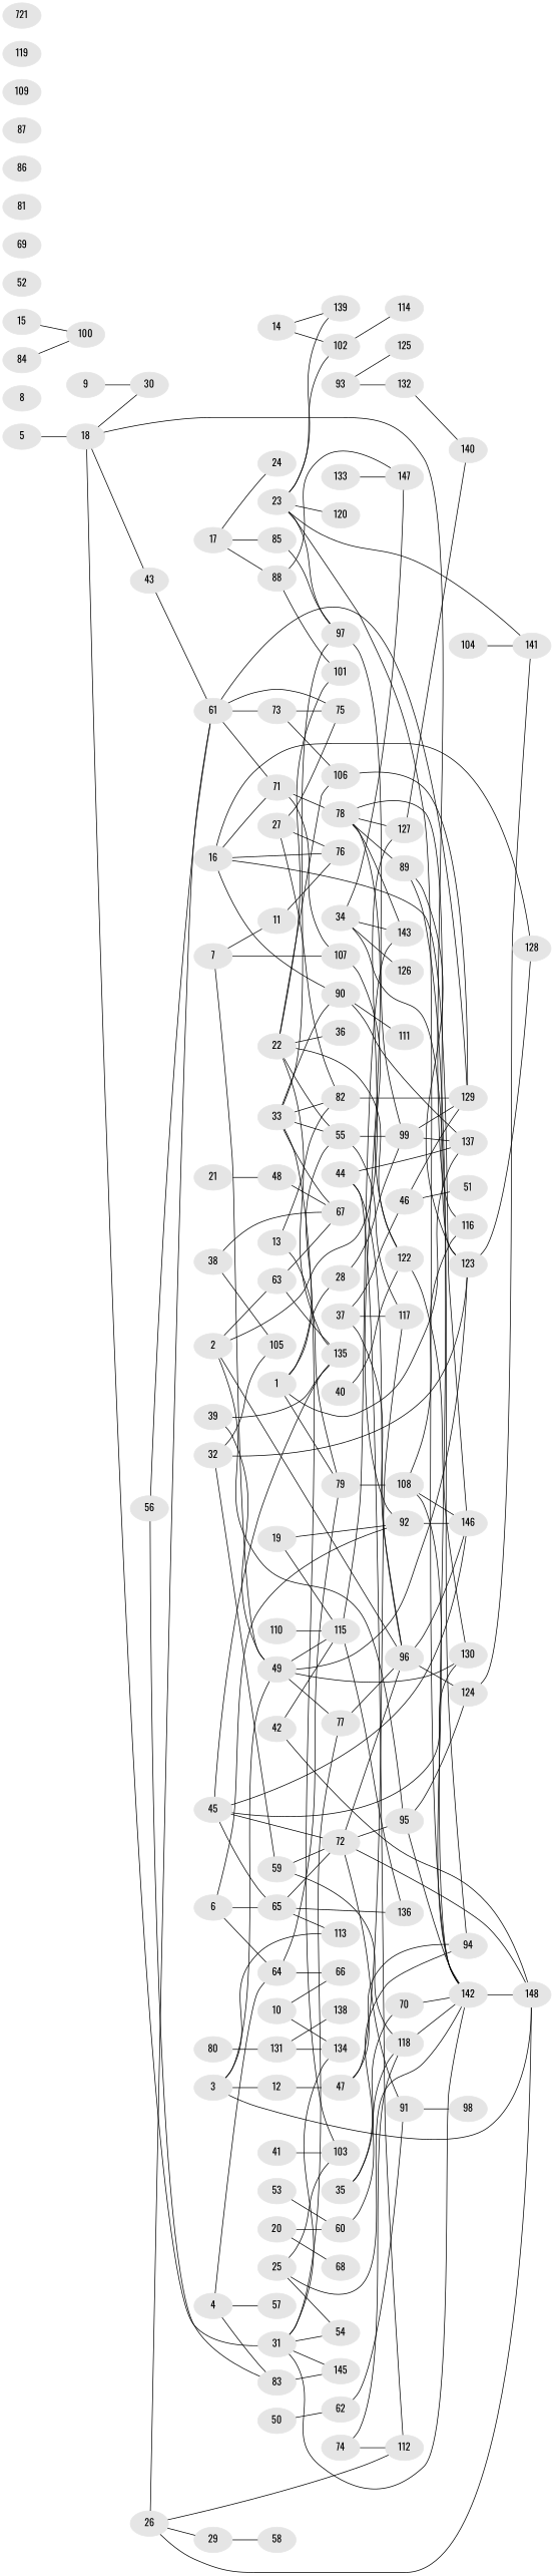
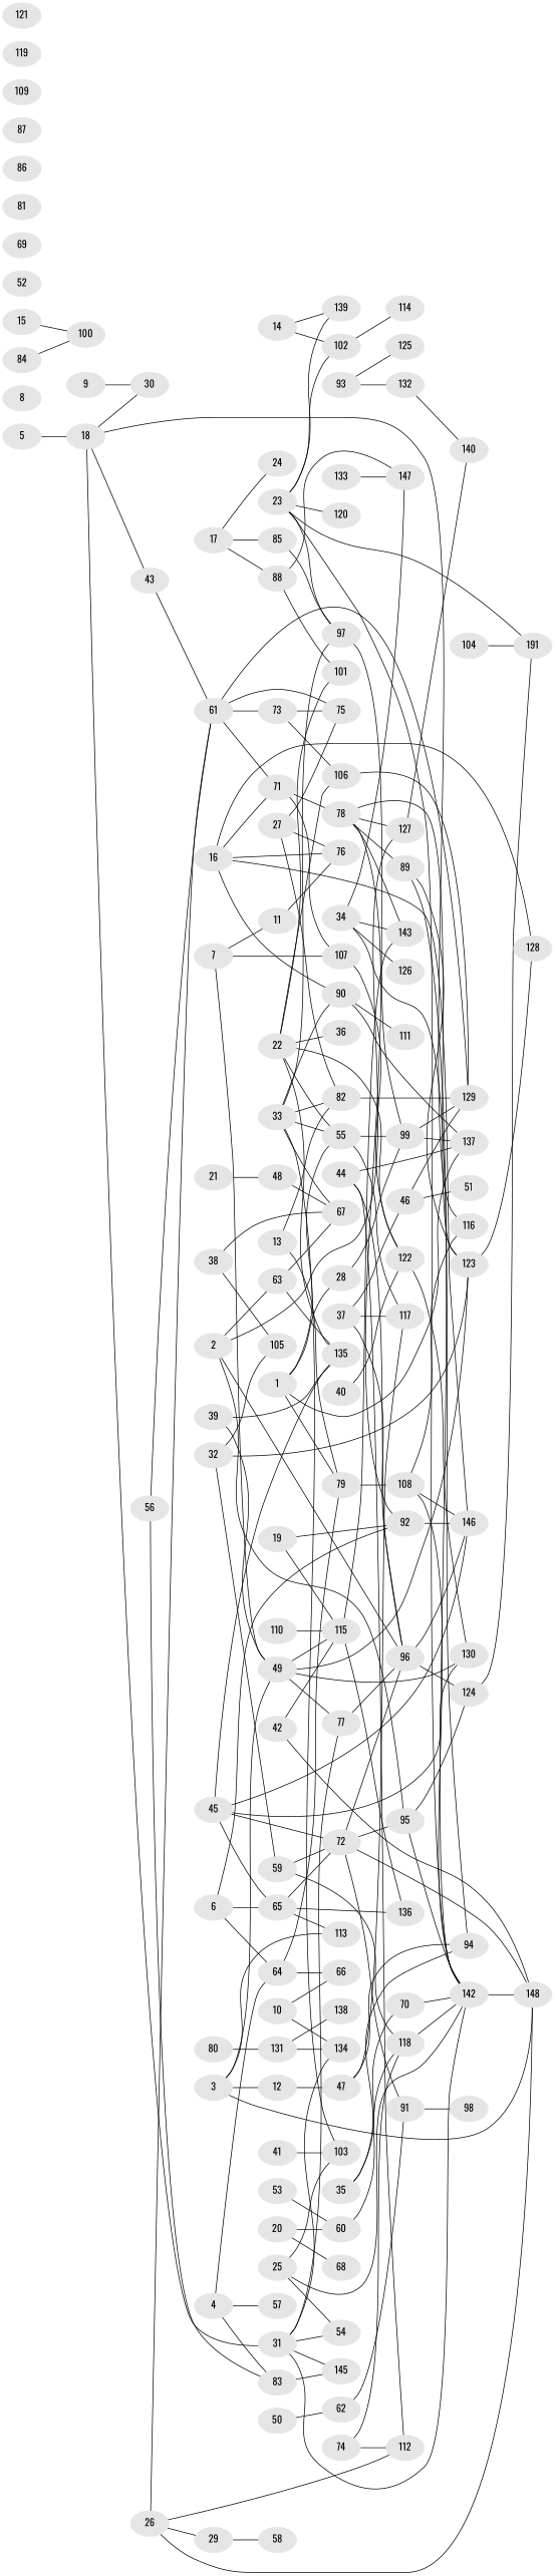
  graph {
    fontname=Oswald
    rankdir=LR
    node [color=gray90 fontname=Oswald style=filled]
    edge [fontname=Oswald]
    1
    28
    55
    79
    137
    99
    117
    108
    2
    63
    95
    96
    127
    135
    67
    142
    124
    146
    140
    3
    12
    49
    113
    148
    47
    115
    77
    123
    130
    4
    57
    64
    83
    66
    145
    5
    18
    30
    31
    43
    116
    6
    65
    92
    72
    136
    7
    11
    107
    76
    122
    8
    9
    10
    134
    94
    13
    82
    129
    14
    102
    139
    114
    15
    100
    16
    71
    90
    128
    78
    111
    17
    24
    85
    88
    97
    101
    147
    54
    61
    19
    143
    20
    68
    60
    118
    21
    48
    22
    36
    106
    23
    120
-   141
+   141 [label=191]
    25
    103
    26
    29
    112
    58
    75
    73
    27
    32
    59
    105
    33
    34
    126
    35
    70
    37
    46
    51
    38
    39
    40
    41
    42
    44
    45
    91
    50
    62
    52
    53
    56
    98
    69
    89
    74
    80
    131
    138
    81
    84
    86
    87
    93
    125
    132
    104
    109
    110
    119
-   121 [label=721]
+   121
    133
    1 -- 28
    1 -- 55
    1 -- 79
    1 -- 137
    28 -- 99
    55 -- 99
    55 -- 117
    79 -- 108
    99 -- 137
    99 -- 129
    108 -- 142
    108 -- 146
    108 -- 116
    2 -- 63
    2 -- 95
    2 -- 96
    2 -- 127
    63 -- 135
    63 -- 67
    95 -- 142
    95 -- 124
    96 -- 124
    96 -- 146
    127 -- 140
    142 -- 148
    124 -- 141
    3 -- 12
    3 -- 49
    3 -- 113
    3 -- 148
    12 -- 47
    49 -- 115
    49 -- 77
    49 -- 123
    49 -- 130
    47 -- 117
    47 -- 94
    115 -- 136
    115 -- 143
    77 -- 96
    123 -- 128
    4 -- 57
    4 -- 64
    4 -- 83
    64 -- 79
    64 -- 66
    83 -- 145
    5 -- 18
    18 -- 30
    18 -- 31
    18 -- 43
    18 -- 116
    31 -- 142
    31 -- 77
    31 -- 145
    31 -- 134
    31 -- 54
    43 -- 61
    6 -- 64
    6 -- 65
    6 -- 92
    65 -- 113
    65 -- 72
    65 -- 136
    92 -- 146
    72 -- 95
    72 -- 96
    72 -- 148
    72 -- 91
    7 -- 49
    7 -- 11
    7 -- 107
    11 -- 76
    107 -- 122
    122 -- 130
    9 -- 30
    10 -- 66
    10 -- 134
    13 -- 79
    13 -- 82
    82 -- 129
    14 -- 102
    14 -- 139
    102 -- 114
    15 -- 100
    16 -- 146
    16 -- 76
    16 -- 71
    16 -- 90
    16 -- 128
    71 -- 107
    71 -- 78
    90 -- 137
    90 -- 111
    78 -- 127
    78 -- 123
    78 -- 92
    78 -- 143
    78 -- 89
    17 -- 24
    17 -- 85
    17 -- 88
    85 -- 97
    88 -- 101
    88 -- 147
    97 -- 99
    61 -- 129
    61 -- 71
    61 -- 75
    61 -- 73
    19 -- 115
    19 -- 92
    20 -- 68
    20 -- 60
    60 -- 118
    118 -- 142
    21 -- 48
    48 -- 67
    22 -- 55
    22 -- 135
    22 -- 122
    22 -- 101
    22 -- 36
    22 -- 106
    106 -- 129
    23 -- 142
    23 -- 102
    23 -- 139
    23 -- 97
    23 -- 120
    23 -- 141
    25 -- 142
    25 -- 54
    25 -- 103
    26 -- 148
    26 -- 61
    26 -- 29
    26 -- 112
    29 -- 58
    73 -- 106
    73 -- 75
    27 -- 76
    27 -- 82
    27 -- 75
    32 -- 123
    32 -- 59
    32 -- 105
    59 -- 72
    59 -- 118
    33 -- 55
    33 -- 67
    33 -- 82
    33 -- 90
    33 -- 97
    33 -- 103
    34 -- 142
    34 -- 147
    34 -- 143
    34 -- 126
    35 -- 94
    35 -- 70
    70 -- 142
    37 -- 117
    37 -- 96
    37 -- 46
    46 -- 129
    46 -- 51
    38 -- 67
    38 -- 105
    39 -- 135
    39 -- 49
    40 -- 122
    41 -- 103
    42 -- 148
    42 -- 115
    44 -- 137
    44 -- 96
    44 -- 112
    45 -- 135
    45 -- 146
    45 -- 130
    45 -- 65
    45 -- 72
    91 -- 98
    50 -- 62
    62 -- 91
    53 -- 60
    56 -- 83
    56 -- 61
    89 -- 123
    89 -- 94
    74 -- 118
    74 -- 112
    80 -- 131
    131 -- 134
    131 -- 138
    84 -- 100
    93 -- 125
    93 -- 132
    132 -- 140
    104 -- 141
    110 -- 115
    133 -- 147
  }
